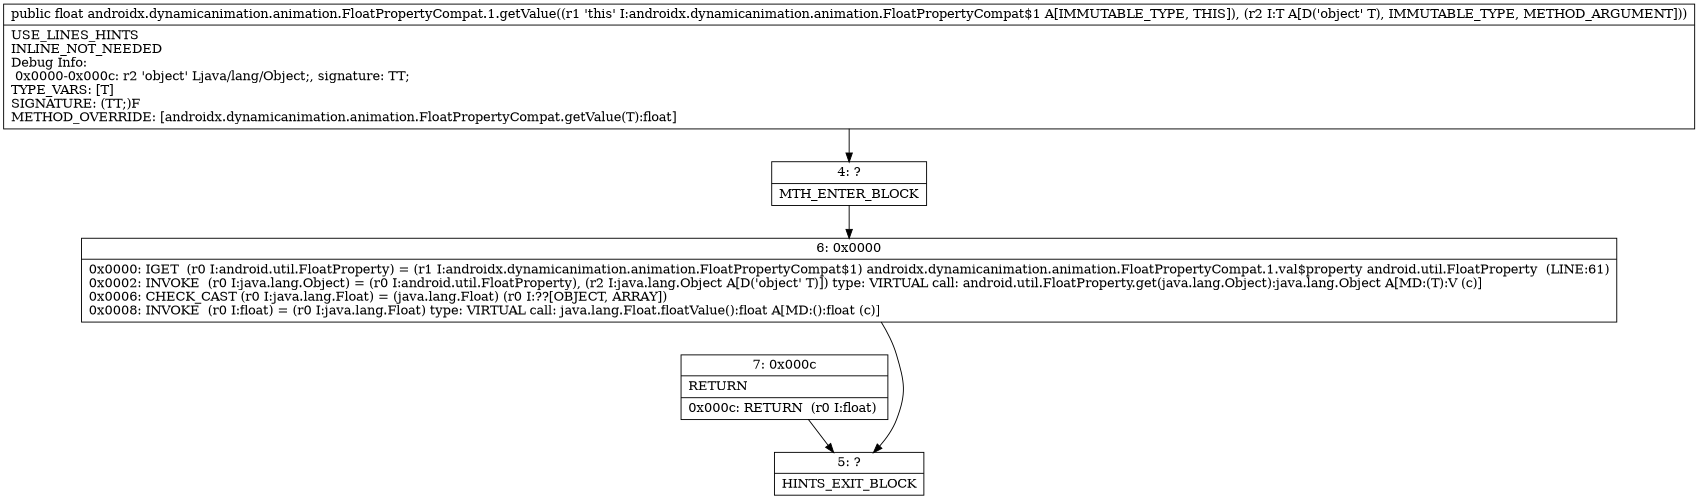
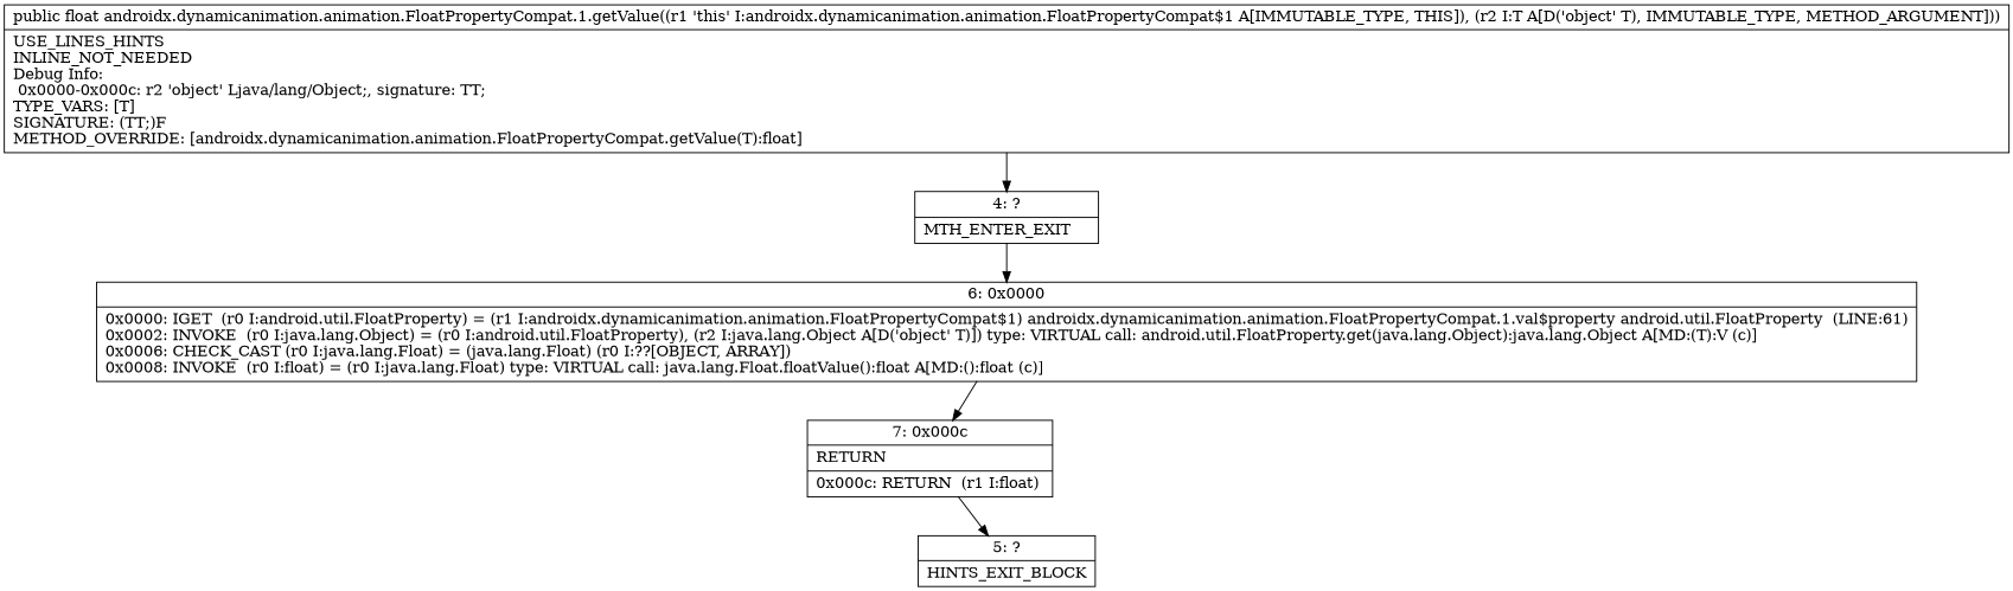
  digraph {
    node [shape=record]
-   n1 [label="{4\:\ ?|MTH_ENTER_BLOCK\l}"]
+   n1 [label="{4\:\ ?|MTH_ENTER_EXIT\l}"]
    n2 [label="{6\:\ 0x0000|0x0000: IGET  (r0 I:android.util.FloatProperty) = (r1 I:androidx.dynamicanimation.animation.FloatPropertyCompat$1) androidx.dynamicanimation.animation.FloatPropertyCompat.1.val$property android.util.FloatProperty  (LINE:61)\l0x0002: INVOKE  (r0 I:java.lang.Object) = (r0 I:android.util.FloatProperty), (r2 I:java.lang.Object A[D('object' T)]) type: VIRTUAL call: android.util.FloatProperty.get(java.lang.Object):java.lang.Object A[MD:(T):V (c)]\l0x0006: CHECK_CAST (r0 I:java.lang.Float) = (java.lang.Float) (r0 I:??[OBJECT, ARRAY]) \l0x0008: INVOKE  (r0 I:float) = (r0 I:java.lang.Float) type: VIRTUAL call: java.lang.Float.floatValue():float A[MD:():float (c)]\l}"]
-   n3 [label="{7\:\ 0x000c|RETURN\l|0x000c: RETURN  (r0 I:float) \l}"]
+   n3 [label="{7\:\ 0x000c|RETURN\l|0x000c: RETURN  (r1 I:float) \l}"]
    n4 [label="{5\:\ ?|HINTS_EXIT_BLOCK\l}"]
    n5 [label="{public float androidx.dynamicanimation.animation.FloatPropertyCompat.1.getValue((r1 'this' I:androidx.dynamicanimation.animation.FloatPropertyCompat$1 A[IMMUTABLE_TYPE, THIS]), (r2 I:T A[D('object' T), IMMUTABLE_TYPE, METHOD_ARGUMENT]))  | USE_LINES_HINTS\lINLINE_NOT_NEEDED\lDebug Info:\l  0x0000\-0x000c: r2 'object' Ljava\/lang\/Object;, signature: TT;\lTYPE_VARS: [T]\lSIGNATURE: (TT;)F\lMETHOD_OVERRIDE: [androidx.dynamicanimation.animation.FloatPropertyCompat.getValue(T):float]\l}"]
    n1 -> n2
-   n2 -> n4
+   n2 -> n3
    n3 -> n4
    n5 -> n1
  }
